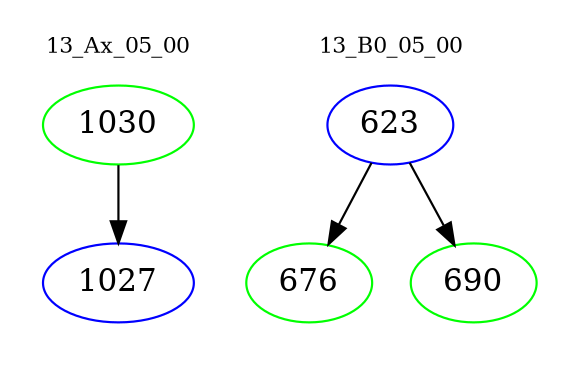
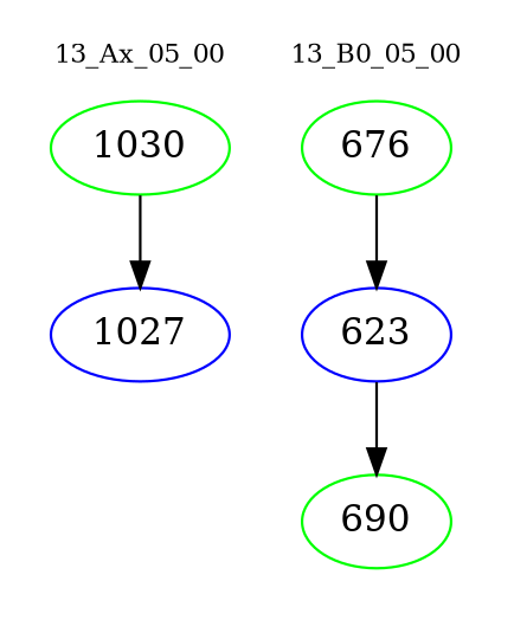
  digraph {
    node [color=green]
    edge [color=black]
    n1 [label=1030]
    n2 [color=blue label=1027]
    n3 [label=676]
    n4 [color=blue label=623]
    n5 [label=690]
    subgraph cluster_1 {
      color=white
      fontsize=10
      label="13_Ax_05_00"
      n1
      n2
    }
    subgraph cluster_2 {
      color=white
      fontsize=10
      label="13_B0_05_00"
      n3
      n4
      n5
    }
    n1 -> n2
-   n4 -> n3
+   n3 -> n4
    n4 -> n5
  }
